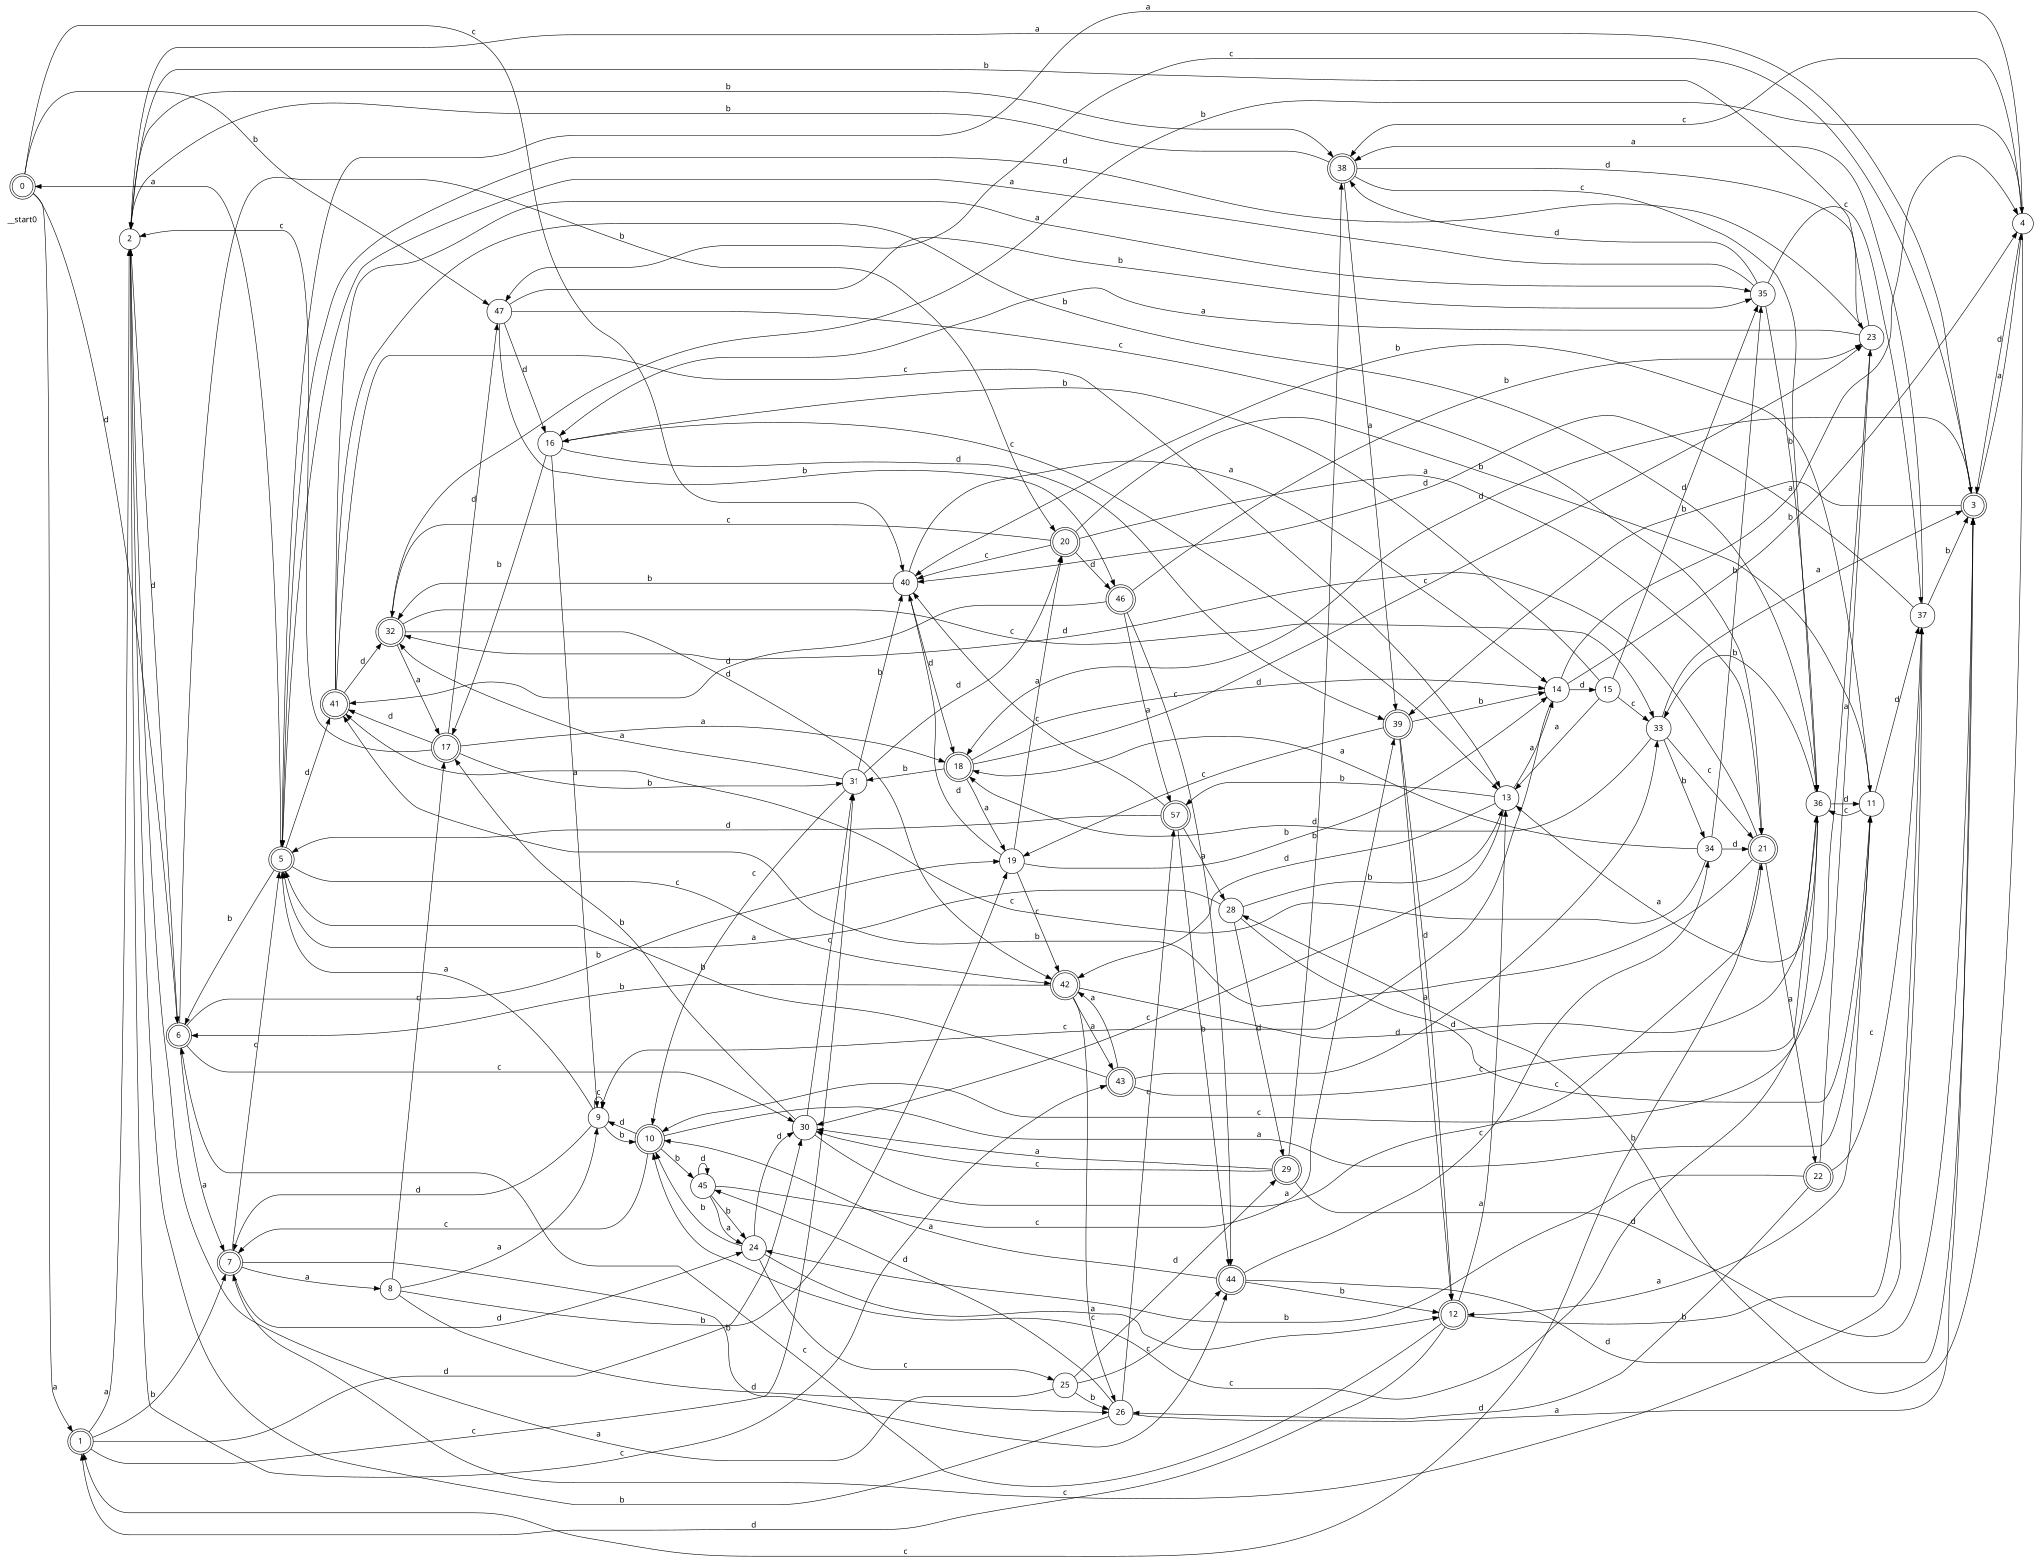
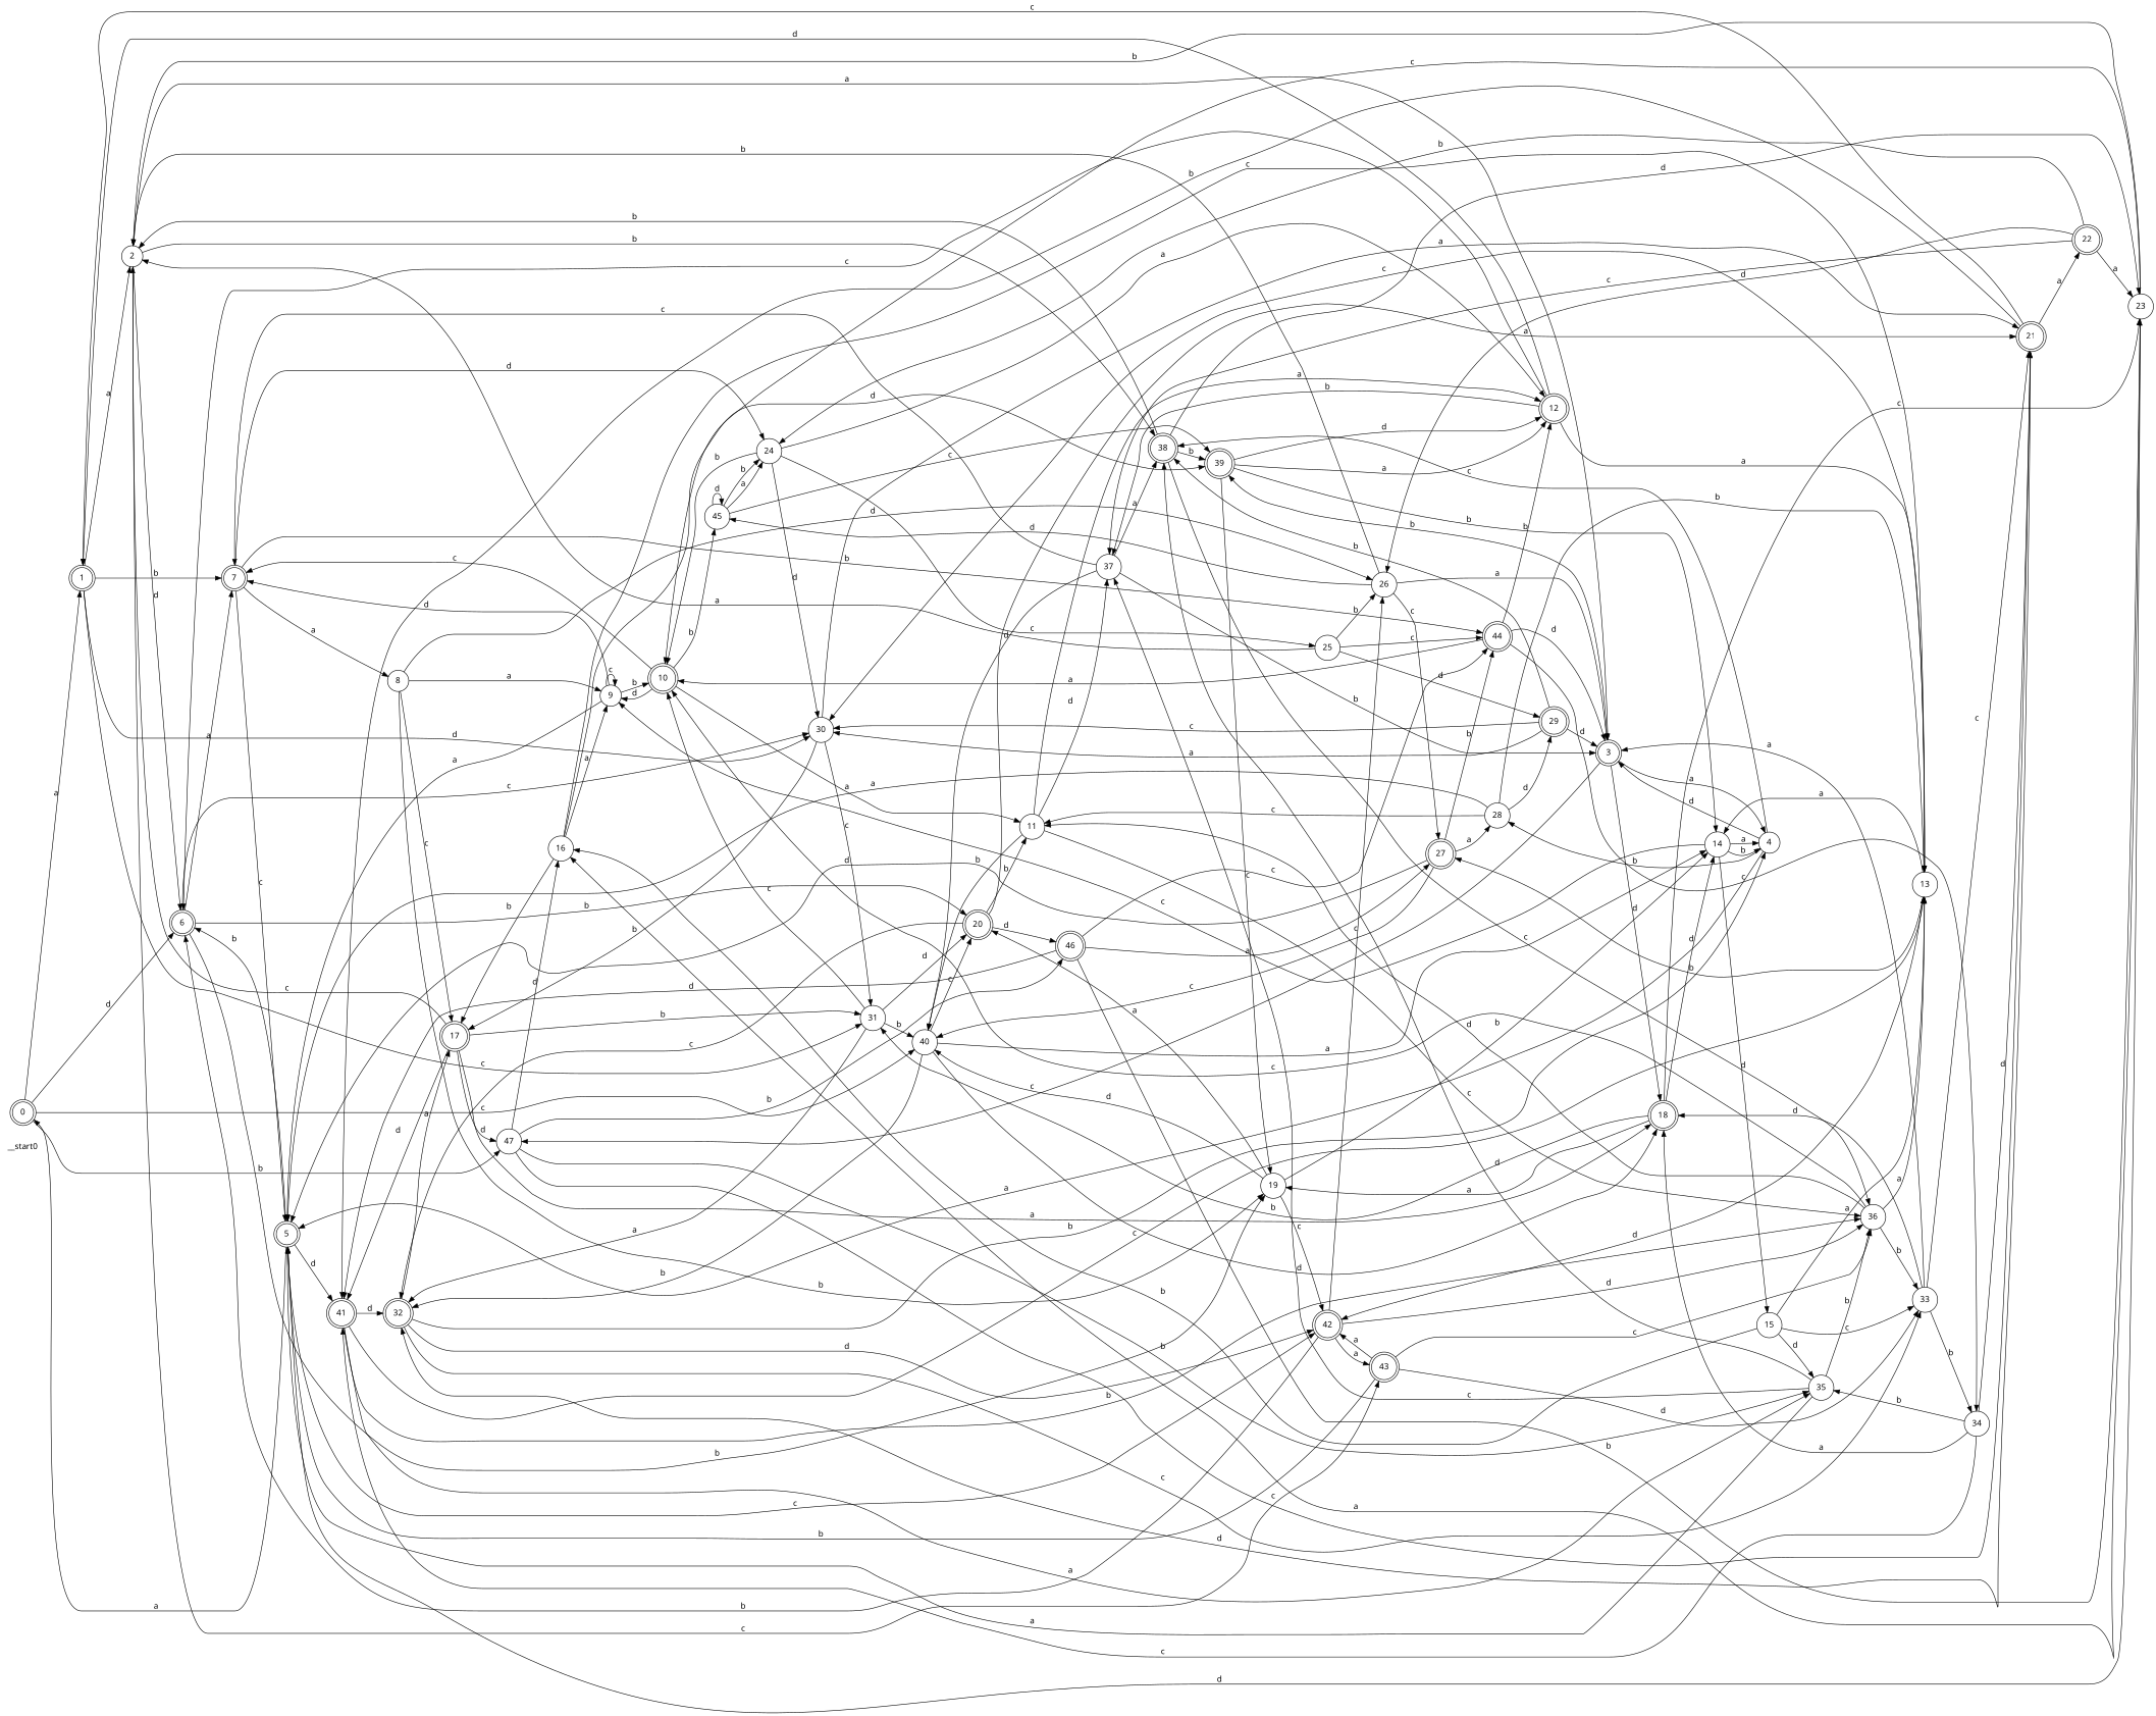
  digraph {
    fontname="Noto Sans"
    rankdir=LR
    node [fontname="Noto Sans" shape=circle color=black fillcolor=white style="rounded,filled"]
    edge [fontname="Noto Sans"]
    __start0 [shape=none color="" fillcolor="" style=""]
    n2 [label=0 shape=doublecircle]
    n3 [label=1 shape=doublecircle]
    n4 [label=6 shape=doublecircle]
    n5 [label=40]
    n6 [label=47 style=filled]
    n7 [label=2 style=filled]
    n8 [label=7 shape=doublecircle]
    n9 [label=30 style=filled]
    n10 [label=31 style=filled]
    n11 [label=19 style=filled]
    n12 [label=20 shape=doublecircle]
    n13 [label=18 shape=doublecircle]
    n14 [label=14 style=filled]
    n15 [label=32 shape=doublecircle]
    n16 [label=16 style=filled]
    n17 [label=35 style=filled]
    n18 [label=21 shape=doublecircle]
    n19 [label=46 shape=doublecircle]
    n20 [label=3 shape=doublecircle]
    n21 [label=38 shape=doublecircle]
    n22 [label=43 shape=doublecircle]
    n23 [label=5 shape=doublecircle]
    n24 [label=8 style=filled]
    n25 [label=24 style=filled]
    n26 [label=44 shape=doublecircle]
    n27 [label=17 shape=doublecircle]
    n28 [label=10 shape=doublecircle style=filled]
    n29 [label=4 style=filled]
    n30 [label=39 shape=doublecircle]
    n31 [label=36 style=filled]
    n32 [label=23 style=filled]
    n33 [label=42 shape=doublecircle]
    n34 [label=33 style=filled]
    n35 [label=28 style=filled]
    n36 [label=12 shape=doublecircle]
    n37 [label=41 shape=doublecircle]
    n38 [label=11 style=filled]
    n39 [label=13 style=filled]
    n40 [label=29 shape=doublecircle]
    n41 [label=26 style=filled]
    n42 [label=9 style=filled]
    n43 [label=25 style=filled]
    n44 [label=34 style=filled]
    n45 [label=45 style=filled]
-   n46 [label=57 shape=doublecircle]
+   n46 [label=27 shape=doublecircle]
    n47 [label=37 style=filled]
    n48 [label=15]
    n49 [label=22 shape=doublecircle]
    n2 -> n3 [label=a]
    n2 -> n4 [label=d]
    n2 -> n5 [label=c]
    n2 -> n6 [label=b]
    n3 -> n7 [label=a]
    n3 -> n8 [label=b]
    n3 -> n9 [label=d]
    n3 -> n10 [label=c]
    n4 -> n8 [label=a]
    n4 -> n9 [label=c]
    n4 -> n11 [label=b]
    n4 -> n12 [label=b]
-   n12 -> n5 [label=c]
+   n5 -> n12 [label=c]
    n5 -> n13 [label=d]
    n5 -> n14 [label=a]
    n5 -> n15 [label=b]
    n6 -> n16 [label=d]
    n6 -> n17 [label=b]
    n6 -> n18 [label=c]
    n6 -> n19 [label=b]
    n7 -> n4 [label=d]
    n7 -> n20 [label=a]
    n7 -> n21 [label=b]
    n7 -> n22 [label=c]
    n8 -> n23 [label=c]
    n8 -> n24 [label=a]
    n8 -> n25 [label=d]
    n8 -> n26 [label=b]
    n9 -> n10 [label=c]
    n9 -> n18 [label=a]
    n9 -> n27 [label=b]
    n10 -> n5 [label=b]
    n10 -> n12 [label=d]
    n10 -> n15 [label=a]
    n10 -> n28 [label=c]
    n11 -> n5 [label=d]
    n11 -> n12 [label=a]
    n11 -> n14 [label=b]
    n11 -> n33 [label=c]
    n12 -> n15 [label=c]
    n12 -> n18 [label=a]
    n12 -> n19 [label=d]
    n12 -> n38 [label=b]
    n13 -> n10 [label=b]
    n13 -> n11 [label=a]
    n13 -> n14 [label=d]
    n13 -> n32 [label=c]
    n14 -> n29 [label=a]
    n14 -> n29 [label=b]
    n14 -> n42 [label=c]
    n14 -> n48 [label=d]
    n15 -> n27 [label=a]
    n15 -> n29 [label=b]
    n15 -> n33 [label=d]
    n15 -> n34 [label=c]
    n16 -> n27 [label=b]
    n16 -> n30 [label=d]
    n16 -> n39 [label=c]
    n16 -> n42 [label=a]
    n17 -> n21 [label=d]
    n17 -> n23 [label=a]
    n17 -> n31 [label=b]
    n17 -> n47 [label=c]
    n18 -> n3 [label=c]
    n18 -> n15 [label=d]
    n18 -> n37 [label=b]
    n18 -> n49 [label=a]
    n19 -> n26 [label=c]
    n19 -> n32 [label=b]
    n19 -> n37 [label=d]
    n19 -> n46 [label=a]
    n20 -> n6 [label=c]
    n20 -> n13 [label=d]
    n20 -> n29 [label=a]
    n20 -> n30 [label=b]
    n21 -> n7 [label=b]
-   n21 -> n30 [label=a]
+   n21 -> n30 [label=b]
    n21 -> n31 [label=c]
    n21 -> n32 [label=d]
    n22 -> n23 [label=b]
    n22 -> n31 [label=c]
    n22 -> n33 [label=a]
    n22 -> n34 [label=d]
    n23 -> n2 [label=a]
    n23 -> n4 [label=b]
    n23 -> n33 [label=c]
    n23 -> n37 [label=d]
    n24 -> n11 [label=b]
    n24 -> n27 [label=c]
    n24 -> n41 [label=d]
    n24 -> n42 [label=a]
    n25 -> n9 [label=d]
    n25 -> n28 [label=b]
    n25 -> n36 [label=a]
    n25 -> n43 [label=c]
    n26 -> n20 [label=d]
    n26 -> n28 [label=a]
    n26 -> n36 [label=b]
    n26 -> n44 [label=c]
    n27 -> n6 [label=d]
    n27 -> n7 [label=c]
    n27 -> n10 [label=b]
    n27 -> n13 [label=a]
    n27 -> n37 [label=d]
    n28 -> n8 [label=c]
    n28 -> n38 [label=a]
    n28 -> n42 [label=d]
    n28 -> n45 [label=b]
    n29 -> n20 [label=d]
    n29 -> n21 [label=c]
    n29 -> n23 [label=a]
    n29 -> n35 [label=b]
    n30 -> n11 [label=c]
    n30 -> n14 [label=b]
    n30 -> n36 [label=a]
    n30 -> n36 [label=d]
    n31 -> n28 [label=c]
    n31 -> n34 [label=b]
    n31 -> n38 [label=d]
    n31 -> n39 [label=a]
    n32 -> n7 [label=b]
    n32 -> n16 [label=a]
    n32 -> n23 [label=d]
    n32 -> n28 [label=c]
    n33 -> n4 [label=b]
    n33 -> n22 [label=a]
    n33 -> n31 [label=d]
    n33 -> n41 [label=c]
    n34 -> n13 [label=d]
    n34 -> n18 [label=c]
    n34 -> n20 [label=a]
    n34 -> n44 [label=b]
    n35 -> n23 [label=a]
    n35 -> n38 [label=c]
    n35 -> n39 [label=b]
    n35 -> n40 [label=d]
    n36 -> n3 [label=d]
    n36 -> n4 [label=c]
    n36 -> n39 [label=a]
    n36 -> n47 [label=b]
    n37 -> n15 [label=d]
    n37 -> n17 [label=a]
    n37 -> n31 [label=b]
    n37 -> n39 [label=c]
    n38 -> n5 [label=b]
    n38 -> n31 [label=c]
    n38 -> n36 [label=a]
    n38 -> n47 [label=d]
    n39 -> n9 [label=c]
    n39 -> n14 [label=a]
    n39 -> n33 [label=d]
    n39 -> n46 [label=b]
    n40 -> n9 [label=a]
    n40 -> n9 [label=c]
    n40 -> n20 [label=d]
    n40 -> n21 [label=b]
    n41 -> n7 [label=b]
    n41 -> n20 [label=a]
    n41 -> n45 [label=d]
    n41 -> n46 [label=c]
    n42 -> n8 [label=d]
    n42 -> n23 [label=a]
    n42 -> n28 [label=b]
    n42 -> n42 [label=c]
    n43 -> n7 [label=a]
    n43 -> n26 [label=c]
    n43 -> n40 [label=d]
    n43 -> n41 [label=b]
    n44 -> n13 [label=a]
    n44 -> n17 [label=b]
    n44 -> n18 [label=d]
    n44 -> n37 [label=c]
    n45 -> n25 [label=a]
    n45 -> n25 [label=b]
    n45 -> n30 [label=c]
    n45 -> n45 [label=d]
    n46 -> n5 [label=c]
    n46 -> n23 [label=d]
    n46 -> n26 [label=b]
    n46 -> n35 [label=a]
    n47 -> n5 [label=d]
    n47 -> n8 [label=c]
    n47 -> n20 [label=b]
    n47 -> n21 [label=a]
    n48 -> n16 [label=b]
    n48 -> n17 [label=d]
    n48 -> n34 [label=c]
    n48 -> n39 [label=a]
    n49 -> n25 [label=b]
    n49 -> n32 [label=a]
    n49 -> n41 [label=d]
    n49 -> n47 [label=c]
  }
